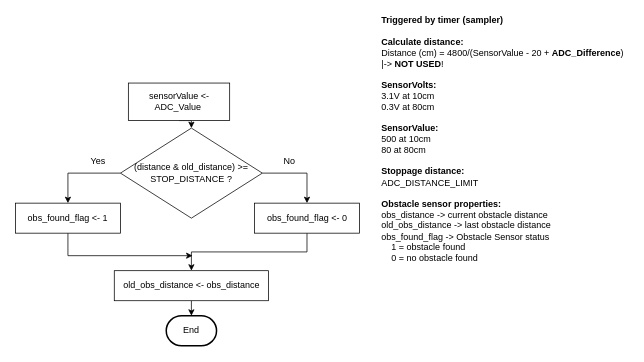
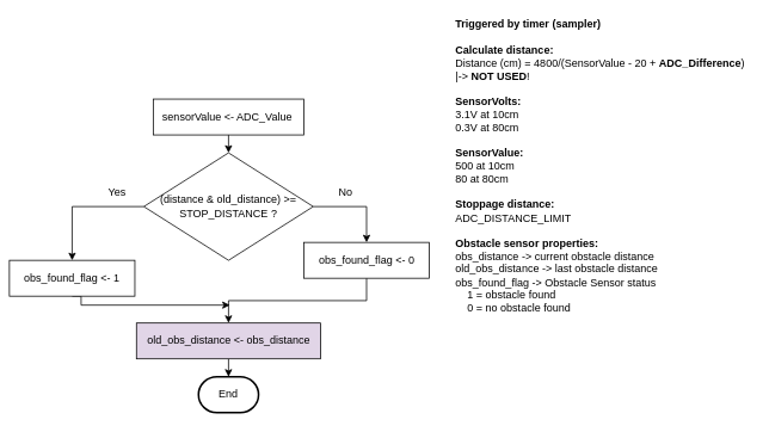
  <mxCell id="0" />
  <mxCell id="1" parent="0" />
  <mxCell id="2" value="&lt;b&gt;Triggered by timer (sampler)&lt;br&gt;&lt;br&gt;Calculate distance:&lt;br&gt;&lt;/b&gt;Distance (cm) = 4800/(SensorValue - 20 + &lt;b&gt;ADC_Difference&lt;/b&gt;)&lt;br&gt;|-&amp;gt; &lt;b&gt;NOT USED&lt;/b&gt;!&lt;br&gt;&lt;br&gt;&lt;b&gt;SensorVolts:&lt;/b&gt;&lt;br&gt;3.1V at 10cm&lt;br&gt;0.3V at 80cm&lt;br&gt;&lt;br&gt;&lt;b&gt;SensorValue:&lt;br&gt;&lt;/b&gt;500 at 10cm&lt;br&gt;80 at 80cm&lt;br&gt;&lt;br&gt;&lt;b&gt;Stoppage distance:&lt;/b&gt;&lt;br&gt;ADC_DISTANCE_LIMIT&lt;br&gt;&lt;br&gt;&lt;b&gt;Obstacle sensor properties:&lt;br&gt;&lt;/b&gt;&lt;span style=&quot;text-align: center&quot;&gt;obs_distance -&amp;gt; current obstacle distance&lt;br&gt;&lt;/span&gt;old_obs_distance -&amp;gt; last obstacle distance&lt;br&gt;obs_found_flag -&amp;gt; Obstacle Sensor status&lt;br&gt;&amp;nbsp; &amp;nbsp; 1 = obstacle found&lt;br&gt;&amp;nbsp; &amp;nbsp; 0 = no obstacle found" style="text;html=1;strokeColor=none;fillColor=none;align=left;verticalAlign=middle;whiteSpace=wrap;rounded=0;" parent="1" vertex="1"><mxGeometry x="506" y="20" width="330" height="330" as="geometry" /></mxCell>
  <mxCell id="3" style="edgeStyle=orthogonalEdgeStyle;rounded=0;orthogonalLoop=1;jettySize=auto;html=1;exitX=0;exitY=0.5;exitDx=0;exitDy=0;entryX=0.5;entryY=0;entryDx=0;entryDy=0;" parent="1" source="5" target="7" edge="1"><mxGeometry relative="1" as="geometry" /></mxCell>
  <mxCell id="4" style="edgeStyle=orthogonalEdgeStyle;rounded=0;orthogonalLoop=1;jettySize=auto;html=1;exitX=1;exitY=0.5;exitDx=0;exitDy=0;entryX=0.5;entryY=0;entryDx=0;entryDy=0;" edge="1" parent="1" source="5" target="16"><mxGeometry relative="1" as="geometry" /></mxCell>
  <mxCell id="5" value="(distance &amp;amp; old_distance) &amp;gt;=&lt;br&gt;&lt;div style=&quot;text-align: center&quot;&gt;&lt;span style=&quot;text-align: left&quot;&gt;STOP_DISTANCE&amp;nbsp;&lt;/span&gt;&lt;span style=&quot;text-align: left&quot;&gt;?&lt;/span&gt;&lt;/div&gt;" style="rhombus;whiteSpace=wrap;html=1;align=center;" parent="1" vertex="1"><mxGeometry x="160" y="170" width="189" height="120" as="geometry" /></mxCell>
  <mxCell id="6" style="edgeStyle=orthogonalEdgeStyle;rounded=0;orthogonalLoop=1;jettySize=auto;html=1;exitX=0.5;exitY=1;exitDx=0;exitDy=0;" edge="1" parent="1" source="7"><mxGeometry relative="1" as="geometry"><mxPoint x="256" y="340" as="targetPoint" /><Array as="points"><mxPoint x="90" y="340" /></Array></mxGeometry></mxCell>
- <mxCell id="7" value="obs_found_flag &amp;lt;- 1" style="rounded=0;whiteSpace=wrap;html=1;align=center;" parent="1" vertex="1"><mxGeometry x="20" y="270" width="140" height="40" as="geometry" /></mxCell>
+ <mxCell id="7" value="obs_found_flag &amp;lt;- 1" style="rounded=0;whiteSpace=wrap;html=1;align=center;" parent="1" vertex="1"><mxGeometry x="10" y="290" width="140" height="40" as="geometry" /></mxCell>
  <mxCell id="8" value="End" style="strokeWidth=2;html=1;shape=mxgraph.flowchart.terminator;whiteSpace=wrap;align=center;" parent="1" vertex="1"><mxGeometry x="221" y="420" width="67" height="40" as="geometry" /></mxCell>
  <mxCell id="9" style="edgeStyle=orthogonalEdgeStyle;rounded=0;orthogonalLoop=1;jettySize=auto;html=1;exitX=0.5;exitY=1;exitDx=0;exitDy=0;entryX=0.5;entryY=0;entryDx=0;entryDy=0;" edge="1" parent="1" source="10" target="5"><mxGeometry relative="1" as="geometry" /></mxCell>
- <mxCell id="10" value="sensorValue &amp;lt;- ADC_Value&amp;nbsp;" style="rounded=0;whiteSpace=wrap;html=1;" vertex="1" parent="1"><mxGeometry x="170.5" y="110" width="135" height="50" as="geometry" /></mxCell>
+ <mxCell id="10" value="sensorValue &amp;lt;- ADC_Value&amp;nbsp;" style="rounded=0;whiteSpace=wrap;html=1;" vertex="1" parent="1"><mxGeometry x="170.5" y="110" width="168" height="40" as="geometry" /></mxCell>
  <mxCell id="11" value="Yes" style="text;html=1;align=center;verticalAlign=middle;resizable=0;points=[];autosize=1;" vertex="1" parent="1"><mxGeometry x="114.5" y="205" width="30" height="20" as="geometry" /></mxCell>
  <mxCell id="12" style="edgeStyle=orthogonalEdgeStyle;rounded=0;orthogonalLoop=1;jettySize=auto;html=1;exitX=0.5;exitY=1;exitDx=0;exitDy=0;entryX=0.5;entryY=0;entryDx=0;entryDy=0;entryPerimeter=0;" edge="1" parent="1" source="13" target="8"><mxGeometry relative="1" as="geometry" /></mxCell>
- <mxCell id="13" value="old_obs_distance &amp;lt;- obs_distance" style="rounded=0;whiteSpace=wrap;html=1;" vertex="1" parent="1"><mxGeometry x="151.75" y="360" width="205.5" height="40" as="geometry" /></mxCell>
+ <mxCell id="13" value="old_obs_distance &amp;lt;- obs_distance" style="rounded=0;whiteSpace=wrap;html=1;fillColor=#e1d5e7;" vertex="1" parent="1"><mxGeometry x="151.75" y="360" width="205.5" height="40" as="geometry" /></mxCell>
  <mxCell id="14" value="No" style="text;html=1;align=center;verticalAlign=middle;resizable=0;points=[];autosize=1;" vertex="1" parent="1"><mxGeometry x="369.5" y="205" width="30" height="20" as="geometry" /></mxCell>
  <mxCell id="15" style="edgeStyle=orthogonalEdgeStyle;rounded=0;orthogonalLoop=1;jettySize=auto;html=1;exitX=0.5;exitY=1;exitDx=0;exitDy=0;entryX=0.5;entryY=0;entryDx=0;entryDy=0;" edge="1" parent="1" source="16" target="13"><mxGeometry relative="1" as="geometry" /></mxCell>
  <mxCell id="16" value="obs_found_flag &amp;lt;- 0" style="rounded=0;whiteSpace=wrap;html=1;align=center;" vertex="1" parent="1"><mxGeometry x="338.5" y="270" width="140" height="40" as="geometry" /></mxCell>
